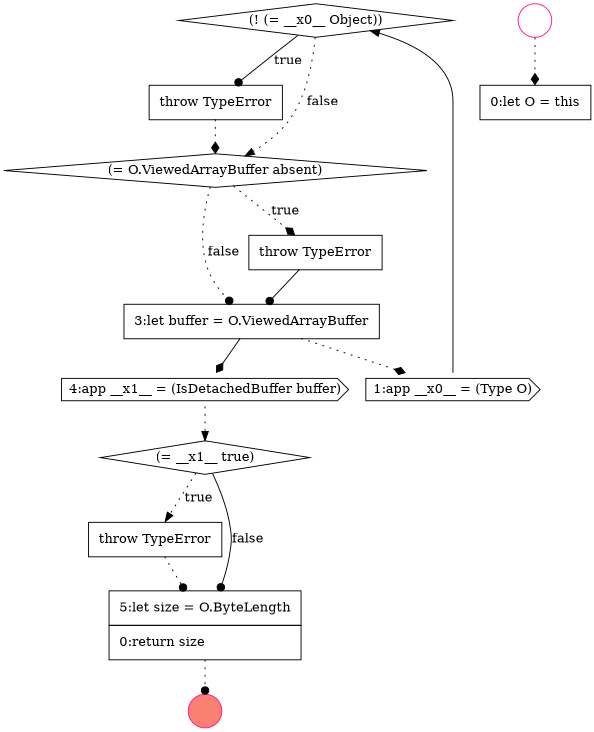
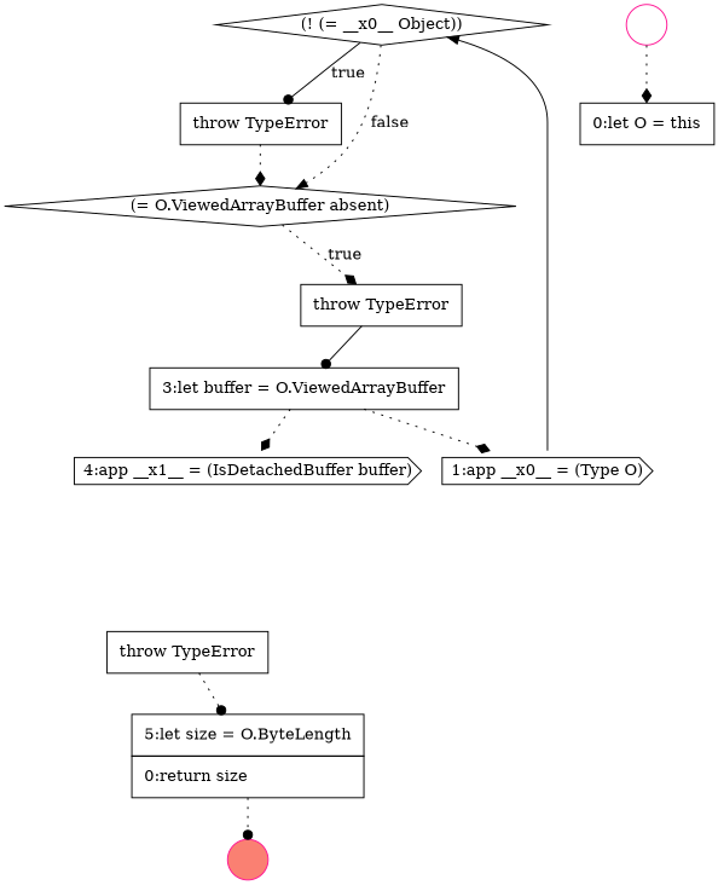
  digraph {
    node [color=black fillcolor=white shape=none style=filled]
    edge [arrowhead=dot color=black style=dotted]
    n1 [label=<<font color="black">(! (= __x0__ Object))</font>> shape=diamond]
    n2 [label=<<font color="black">     <table border="0" cellborder="1" cellspacing="0" cellpadding="10">       <tr><td align="left">throw TypeError</td></tr>     </table>   </font>> margin=0]
    n3 [label=<<font color="black">(= O.ViewedArrayBuffer absent)</font>> shape=diamond]
    n4 [label=<<font color="black">     <table border="0" cellborder="1" cellspacing="0" cellpadding="10">       <tr><td align="left">3:let buffer = O.ViewedArrayBuffer</td></tr>     </table>   </font>> margin=0]
    n5 [label=<<font color="black">     <table border="0" cellborder="1" cellspacing="0" cellpadding="10">       <tr><td align="left">throw TypeError</td></tr>     </table>   </font>> margin=0]
    n6 [label=<<font color="black">4:app __x1__ = (IsDetachedBuffer buffer)</font>> shape=cds]
    n7 [label=<<font color="black">1:app __x0__ = (Type O)</font>> shape=cds]
-   n8 [label=<<font color="black">(= __x1__ true)</font>> shape=diamond]
    n9 [color=deeppink label=" " shape=circle]
    n10 [label=<<font color="black">     <table border="0" cellborder="1" cellspacing="0" cellpadding="10">       <tr><td align="left">0:let O = this</td></tr>     </table>   </font>> margin=0]
    n11 [label=<<font color="black">     <table border="0" cellborder="1" cellspacing="0" cellpadding="10">       <tr><td align="left">throw TypeError</td></tr>     </table>   </font>> margin=0]
    n12 [label=<<font color="black">     <table border="0" cellborder="1" cellspacing="0" cellpadding="10">       <tr><td align="left">5:let size = O.ByteLength</td></tr>       <tr><td align="left">0:return size</td></tr>     </table>   </font>> margin=0]
    n13 [color=deeppink fillcolor=salmon label=" " shape=circle]
    n1 -> n2 [label=<<font color="black">true</font>> style=solid]
    n1 -> n3 [arrowhead=normal label=<<font color="black">false</font>>]
    n2 -> n3 [arrowhead=diamond]
-   n3 -> n4 [label=<<font color="black">false</font>>]
    n3 -> n5 [arrowhead=diamond label=<<font color="black">true</font>>]
-   n4 -> n6 [arrowhead=diamond style=solid]
+   n4 -> n6 [arrowhead=diamond]
    n4 -> n7 [arrowhead=diamond]
    n5 -> n4 [style=solid]
-   n6 -> n8 [arrowhead=normal]
    n7 -> n1 [arrowhead=normal style=solid]
-   n8 -> n11 [arrowhead=normal label=<<font color="black">true</font>>]
-   n8 -> n12 [label=<<font color="black">false</font>> style=solid]
    n9 -> n10 [arrowhead=diamond]
    n11 -> n12
    n12 -> n13
  }
